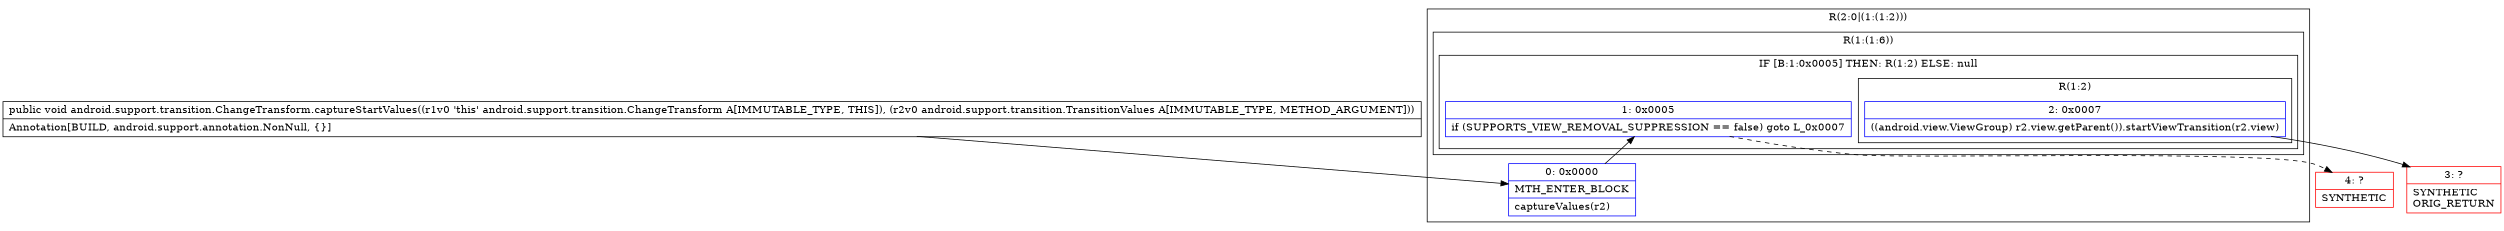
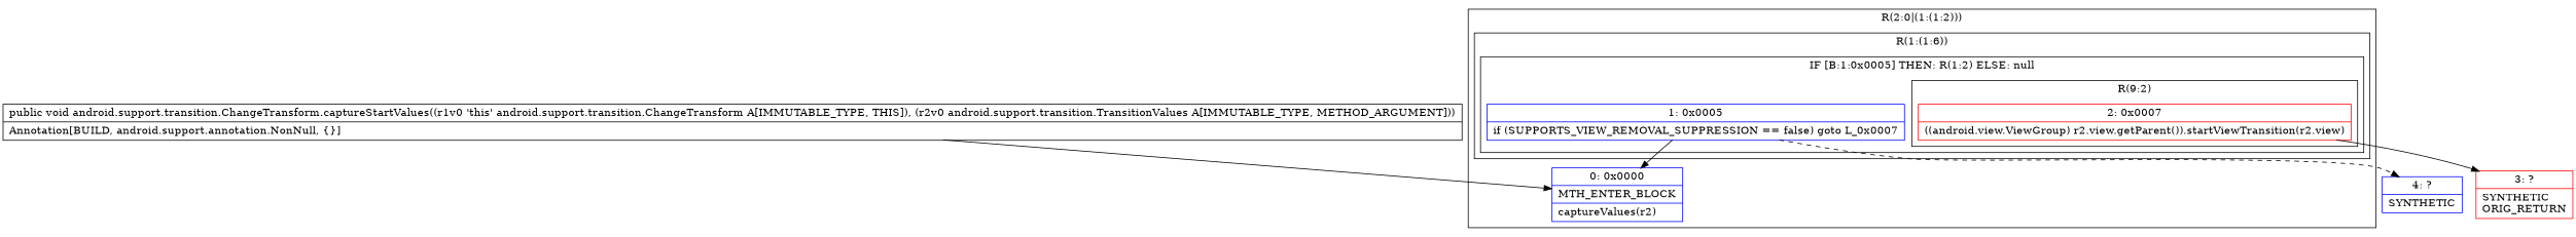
  digraph {
    node [color=blue shape=record]
-   n1 [label="{2\:\ 0x0007|((android.view.ViewGroup) r2.view.getParent()).startViewTransition(r2.view)\l}"]
+   n1 [color=red label="{2\:\ 0x0007|((android.view.ViewGroup) r2.view.getParent()).startViewTransition(r2.view)\l}"]
    n2 [label="{1\:\ 0x0005|if (SUPPORTS_VIEW_REMOVAL_SUPPRESSION == false) goto L_0x0007\l}"]
    n3 [label="{0\:\ 0x0000|MTH_ENTER_BLOCK\l|captureValues(r2)\l}"]
    n4 [color=red label="{3\:\ ?|SYNTHETIC\lORIG_RETURN\l}"]
-   n5 [color=red label="{4\:\ ?|SYNTHETIC\l}"]
+   n5 [label="{4\:\ ?|SYNTHETIC\l}"]
    n6 [label="{public void android.support.transition.ChangeTransform.captureStartValues((r1v0 'this' android.support.transition.ChangeTransform A[IMMUTABLE_TYPE, THIS]), (r2v0 android.support.transition.TransitionValues A[IMMUTABLE_TYPE, METHOD_ARGUMENT]))  | Annotation[BUILD, android.support.annotation.NonNull, \{\}]\l}" color=""]
    subgraph cluster_1 {
      label="R(2:0|(1:(1:2)))"
      n3
      subgraph cluster_2 {
        label="R(1:(1:6))"
        subgraph cluster_3 {
          label="IF [B:1:0x0005] THEN: R(1:2) ELSE: null"
          n2
          subgraph cluster_4 {
-           label="R(1:2)"
+           label="R(9:2)"
            n1
          }
        }
      }
    }
    n1 -> n4
    n2 -> n5 [style=dashed]
-   n3 -> n2
+   n2 -> n3
    n6 -> n3
  }
